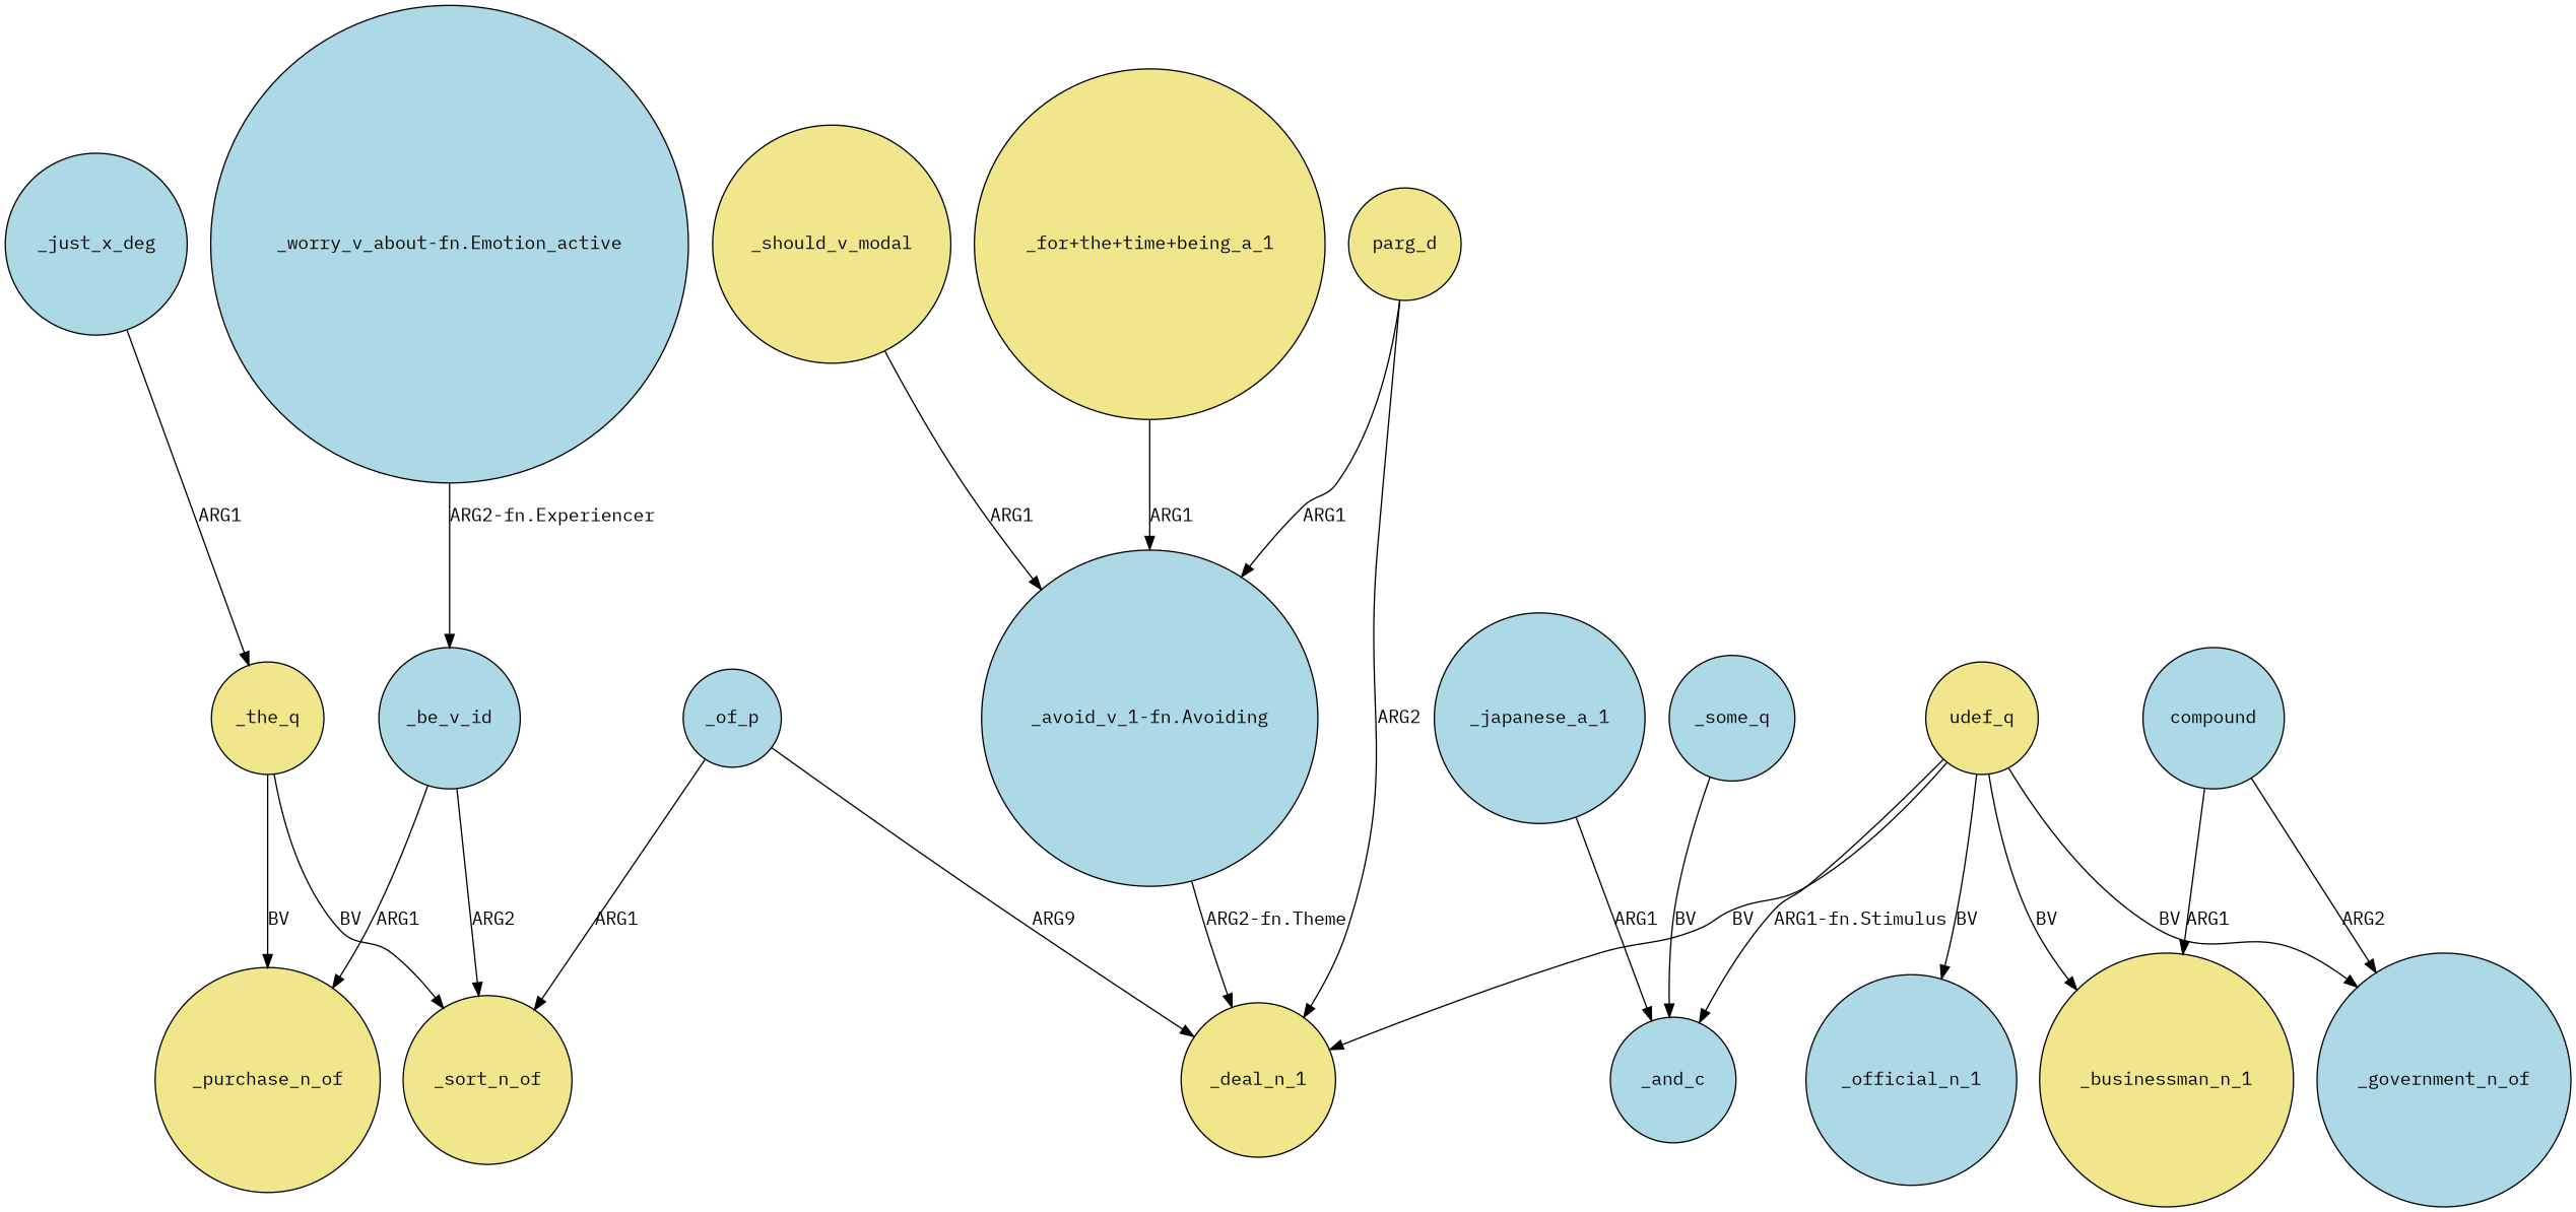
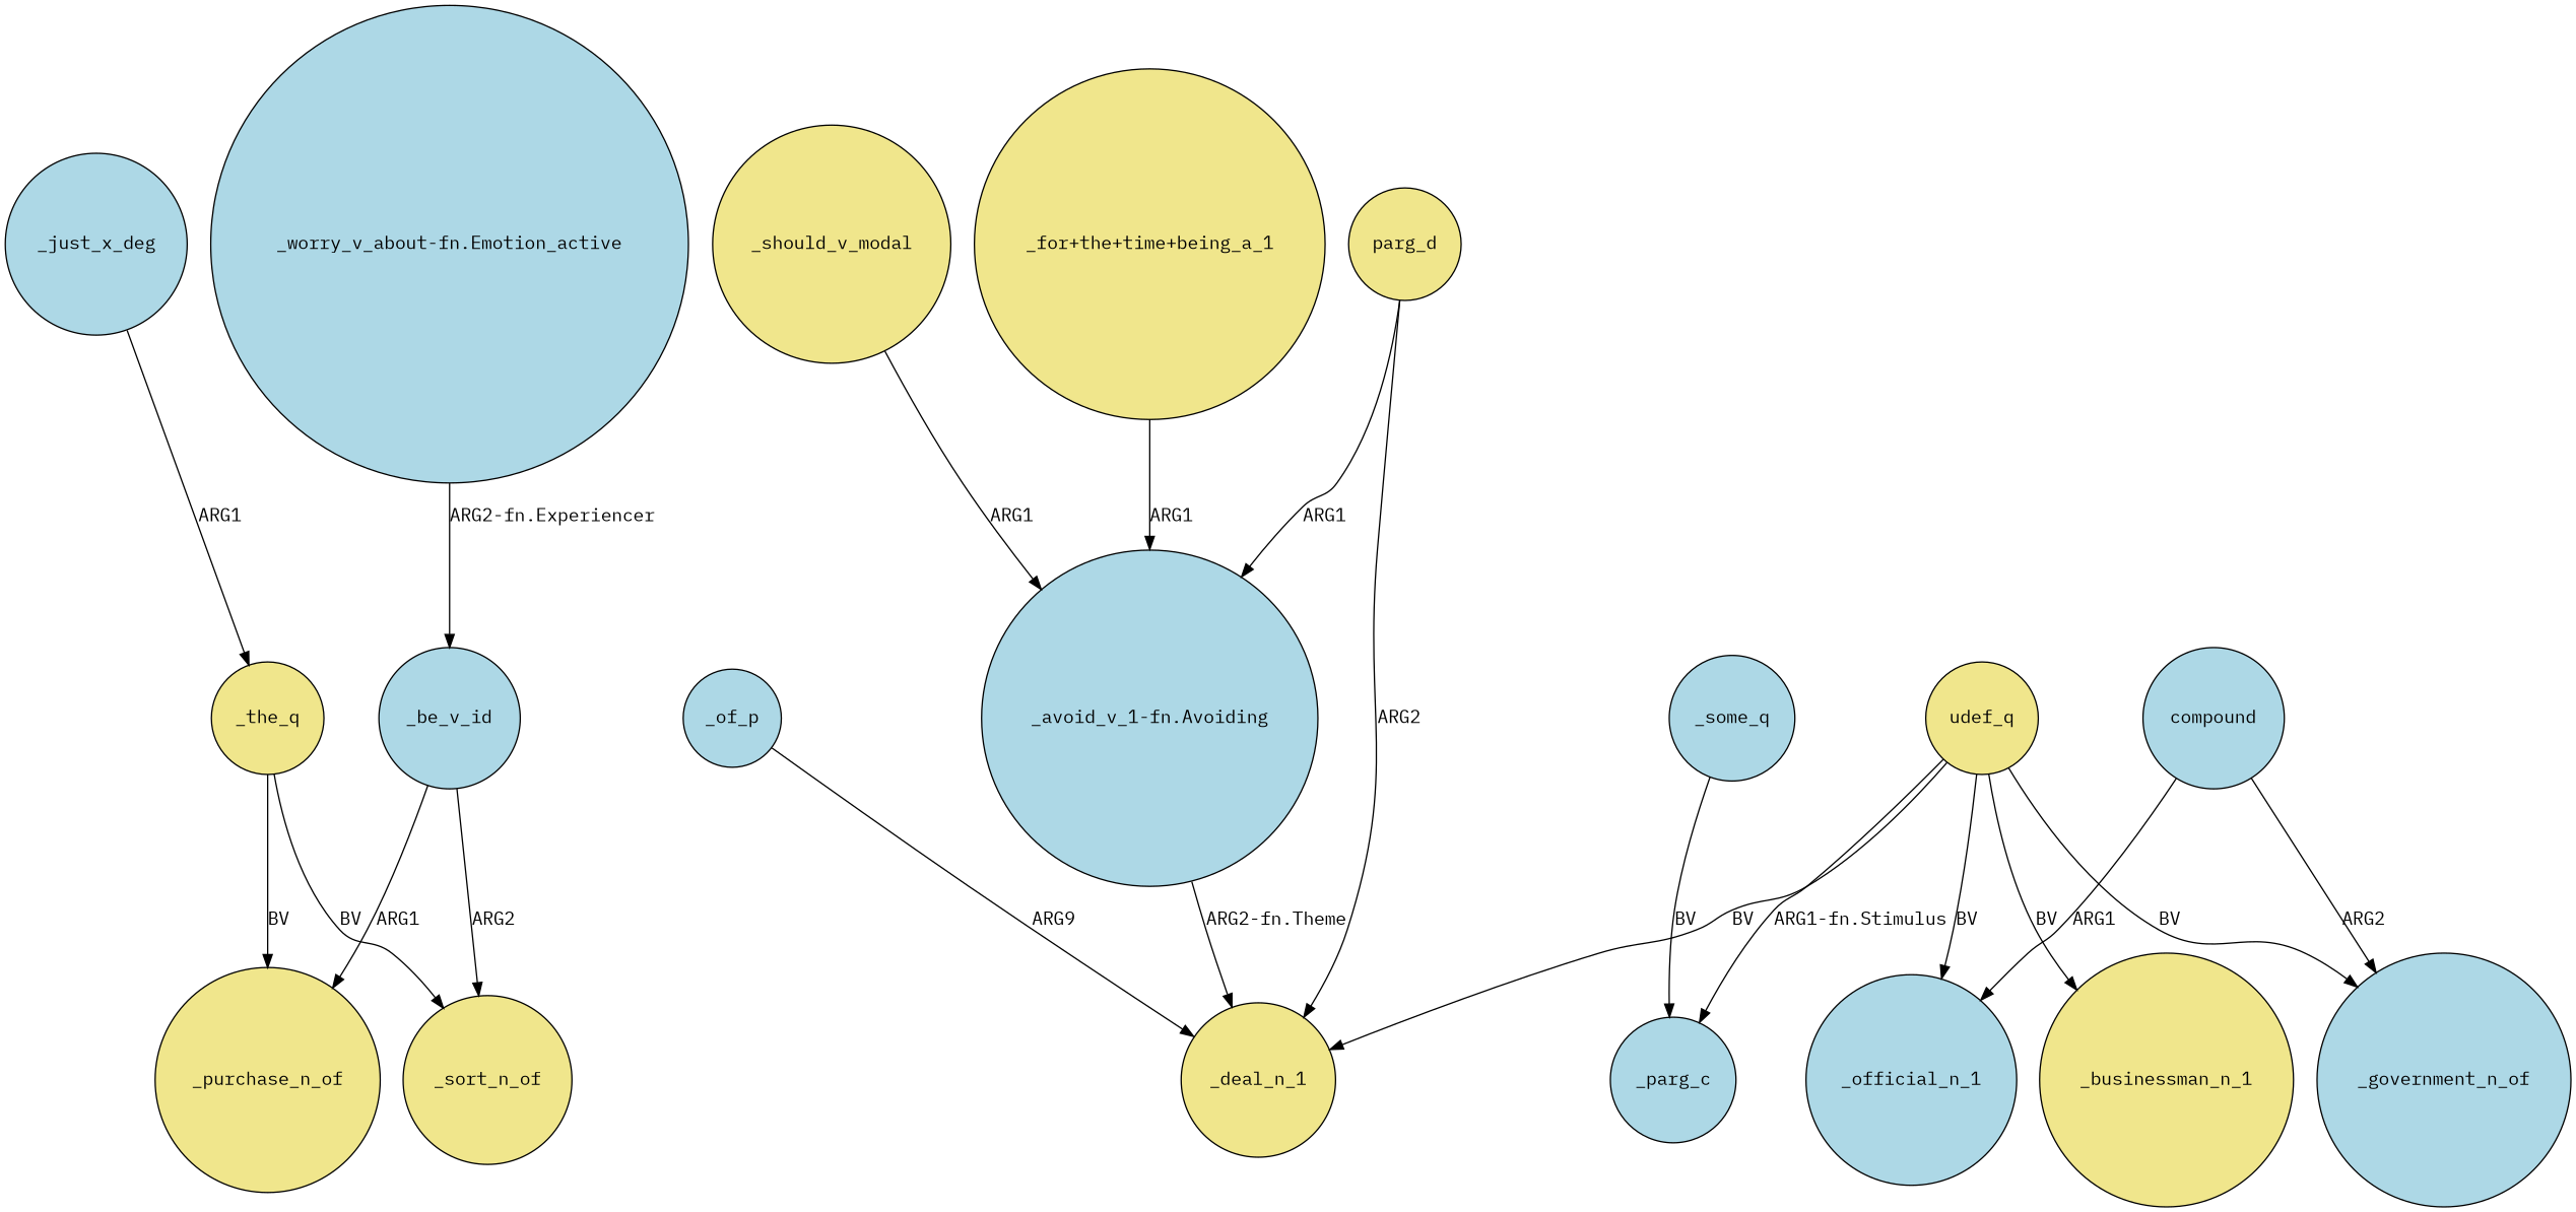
  digraph {
    fontname="IBM Plex Mono"
    node [fillcolor=lightblue fontname="IBM Plex Mono" shape=circle style=filled]
    edge [fontname="IBM Plex Mono"]
    "_worry_v_about-fn.Emotion_active"
    _be_v_id
    _purchase_n_of [fillcolor=khaki]
    _sort_n_of [fillcolor=khaki]
    udef_q [fillcolor=khaki]
-   _and_c
+   _and_c [label=_parg_c]
    _businessman_n_1 [fillcolor=khaki]
    _government_n_of
    _official_n_1
    _deal_n_1 [fillcolor=khaki]
    compound
-   _japanese_a_1
    _the_q [fillcolor=khaki]
    parg_d [fillcolor=khaki]
    "_avoid_v_1-fn.Avoiding"
    _just_x_deg
    _of_p
    _some_q
    _should_v_modal [fillcolor=khaki]
    "_for+the+time+being_a_1" [fillcolor=khaki]
    "_worry_v_about-fn.Emotion_active" -> _be_v_id [label="ARG2-fn.Experiencer"]
    _be_v_id -> _purchase_n_of [label=ARG1]
    _be_v_id -> _sort_n_of [label=ARG2]
    udef_q -> _and_c [label="ARG1-fn.Stimulus"]
    udef_q -> _businessman_n_1 [label=BV]
    udef_q -> _government_n_of [label=BV]
    udef_q -> _official_n_1 [label=BV]
    udef_q -> _deal_n_1 [label=BV]
    compound -> _government_n_of [label=ARG2]
-   compound -> _businessman_n_1 [label=ARG1]
-   _japanese_a_1 -> _and_c [label=ARG1]
+   compound -> _official_n_1 [label=ARG1]
    _the_q -> _purchase_n_of [label=BV]
    _the_q -> _sort_n_of [label=BV]
    parg_d -> _deal_n_1 [label=ARG2]
    parg_d -> "_avoid_v_1-fn.Avoiding" [label=ARG1]
    "_avoid_v_1-fn.Avoiding" -> _deal_n_1 [label="ARG2-fn.Theme"]
    _just_x_deg -> _the_q [label=ARG1]
-   _of_p -> _sort_n_of [label=ARG1]
    _of_p -> _deal_n_1 [label=ARG9]
    _some_q -> _and_c [label=BV]
    _should_v_modal -> "_avoid_v_1-fn.Avoiding" [label=ARG1]
    "_for+the+time+being_a_1" -> "_avoid_v_1-fn.Avoiding" [label=ARG1]
  }
